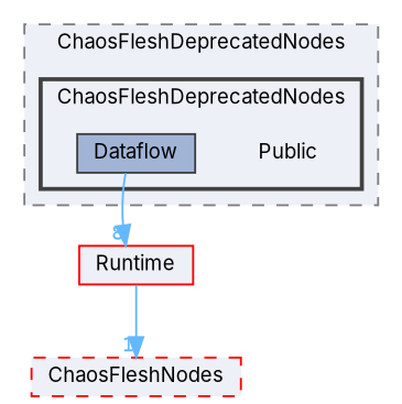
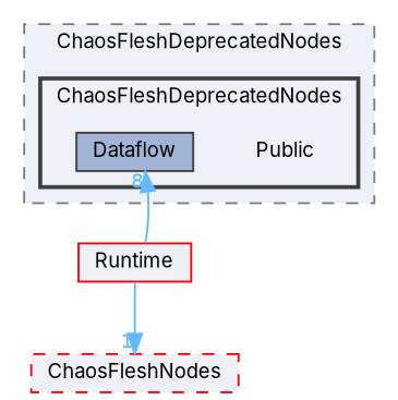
  digraph {
    compound=true
    fontname=Inter
    node [fontname=Inter fontsize=10 shape=box color=red fillcolor="#edf0f7" style=filled]
    edge [color=steelblue1 fontcolor=steelblue1 fontname=Inter fontsize=10 labeldistance=1.5 labelfontname=Helvetica labelfontsize=10]
    n1 [height=0.2 label=Public shape=plaintext width=0.4 color="" fillcolor="" style=""]
    n2 [color=grey25 fillcolor="#a2b4d6" height=0.2 label=Dataflow width=0.4]
    n3 [height=0.2 label=Runtime width=0.4]
    n4 [height=0.2 label=ChaosFleshNodes style="filled,dashed" width=0.4]
    subgraph cluster_1 {
      bgcolor="#edf0f7"
      fontsize=10
      label=ChaosFleshDeprecatedNodes
      pencolor=grey50
      style="filled,dashed"
      subgraph cluster_2 {
        bgcolor="#edf0f7"
        fontsize=10
        label=ChaosFleshDeprecatedNodes
        pencolor=grey25
        style="filled,bold"
        n1
        n2
      }
    }
-   n2 -> n3 [headlabel=8]
+   n3 -> n2 [headlabel=8]
    n3 -> n4 [headlabel=1]
  }
